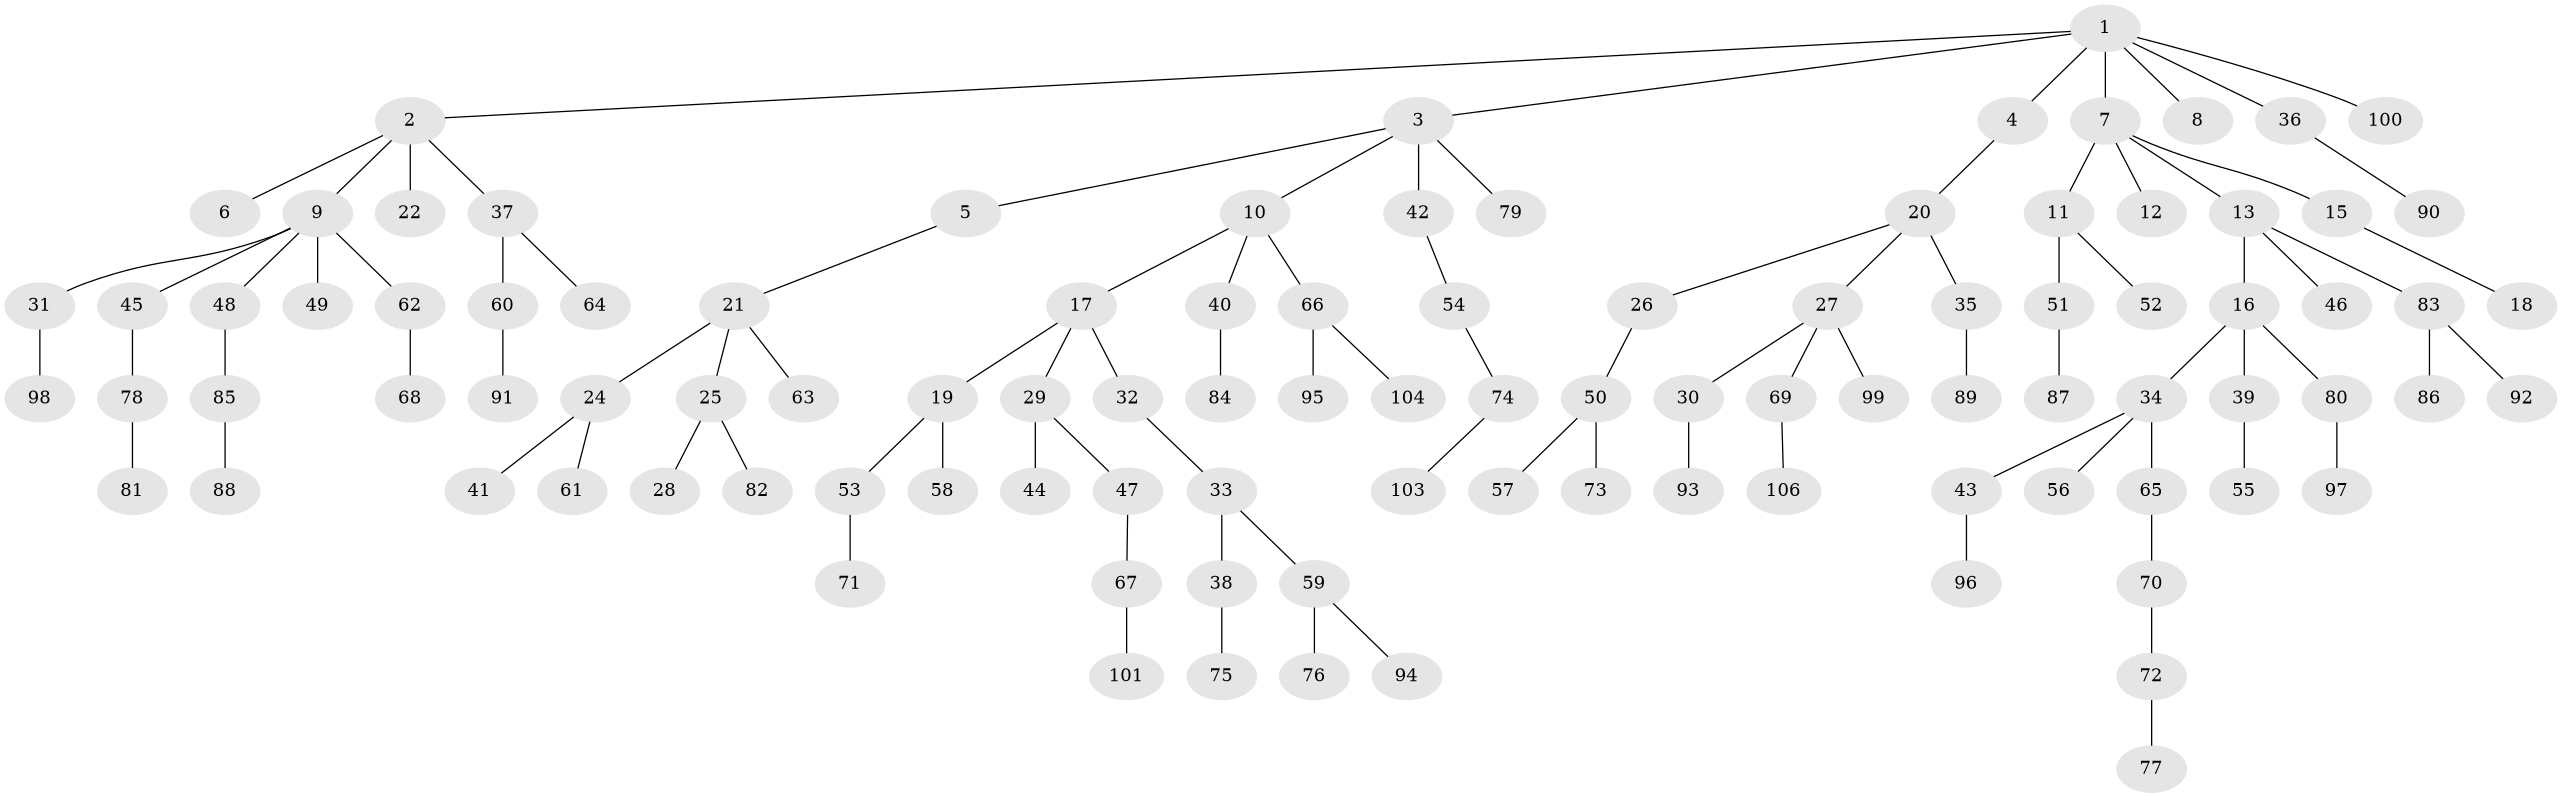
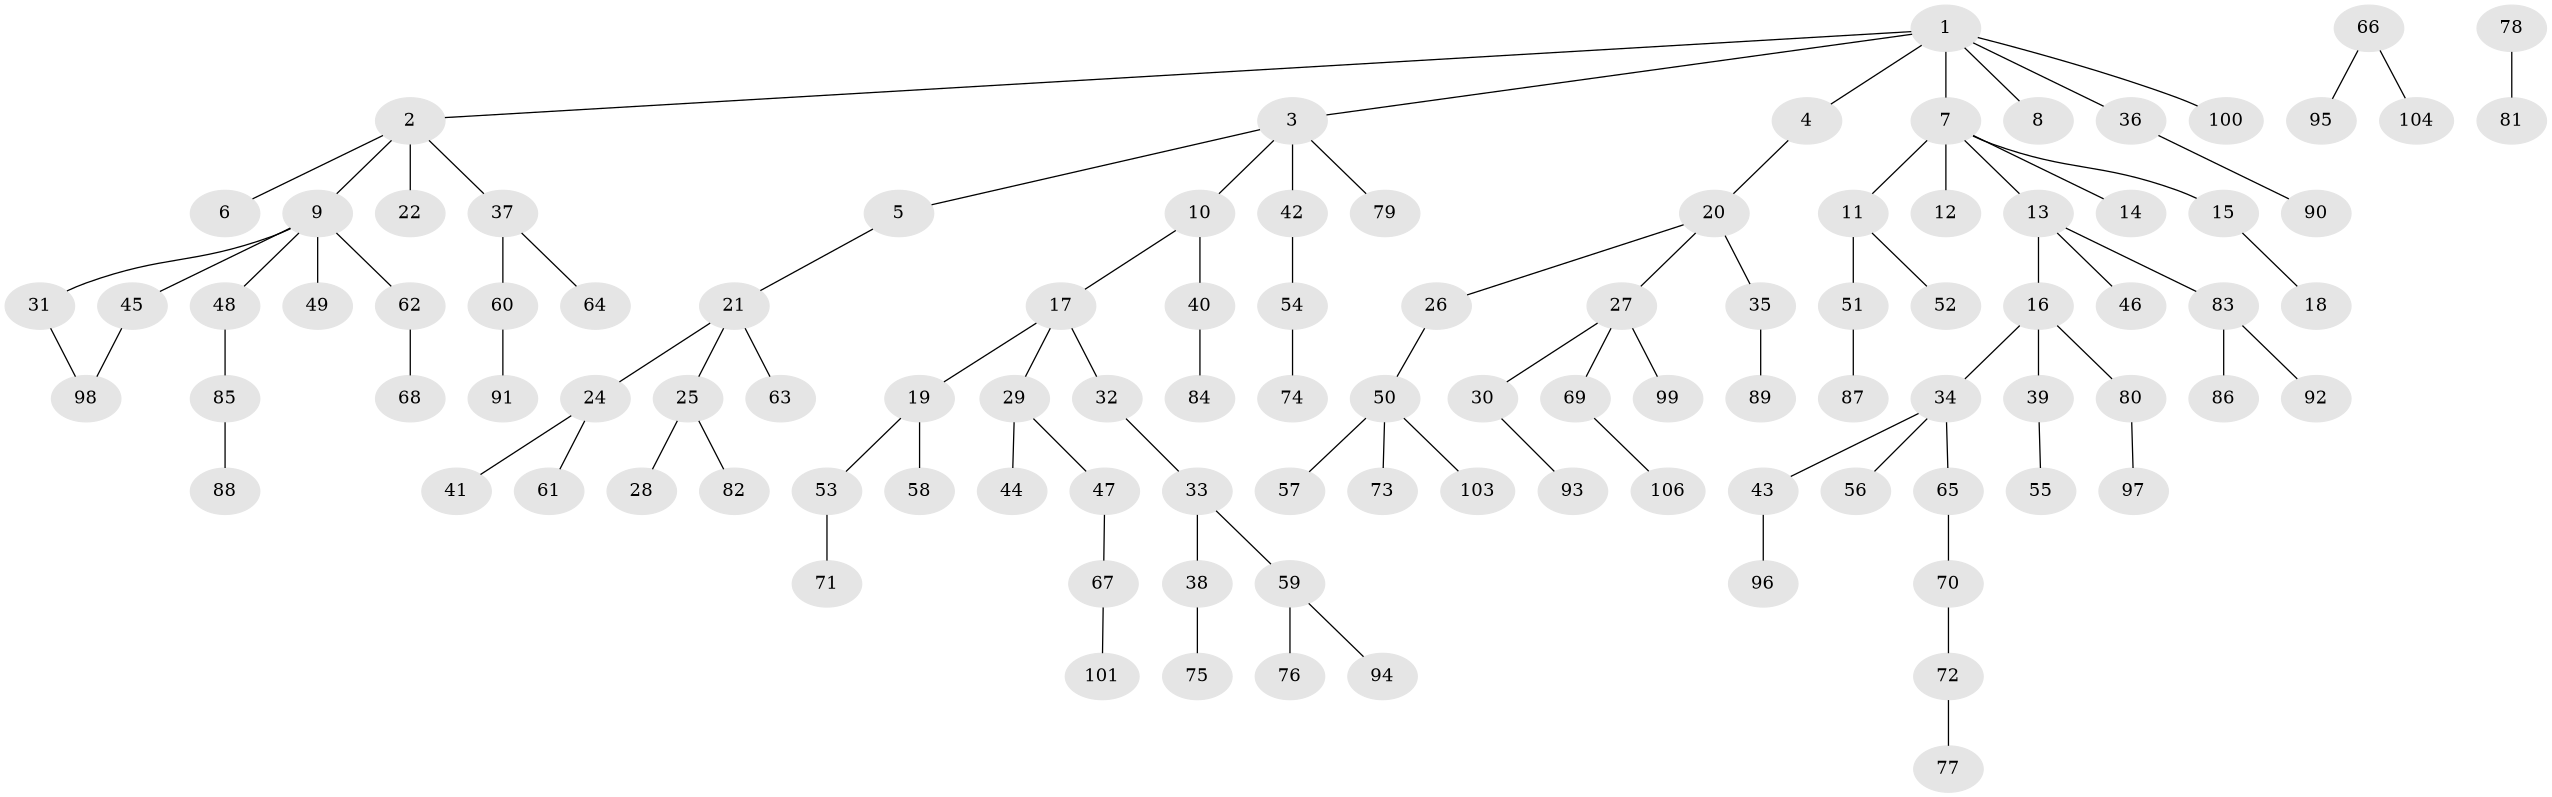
  graph {
    node [color=gray90 style=filled]
    1
    2
    3
    4
    7
    8
    36
    100
    6
    9
    22
    37
    5
    10
    42
    79
    20
    11
    12
    13
+   14
    15
    90
    31
    45
    48
    49
    62
    60
    64
    21
    17
    40
    66
    54
    26
    27
    35
    24
    25
    63
    51
    52
    16
    46
    83
    18
    98
    78
    85
    68
    19
    29
    32
    84
    95
    104
    87
    34
    39
    80
    86
    92
    43
    56
    65
    55
    97
    53
    58
    44
    47
    33
    71
    50
    30
    69
    99
    89
    41
    61
    28
    82
    93
    57
    73
    106
    67
    38
    59
    75
    76
    94
    96
    70
    91
    74
    81
    101
    88
    103
    72
    77
    1 -- 2
    1 -- 3
    1 -- 4
    1 -- 7
    1 -- 8
    1 -- 36
    1 -- 100
    2 -- 6
    2 -- 9
    2 -- 22
    2 -- 37
    3 -- 5
    3 -- 10
    3 -- 42
    3 -- 79
    4 -- 20
    7 -- 11
    7 -- 12
    7 -- 13
+   7 -- 14
    7 -- 15
    36 -- 90
    9 -- 31
    9 -- 45
    9 -- 48
    9 -- 49
    9 -- 62
    37 -- 60
    37 -- 64
    5 -- 21
    10 -- 17
    10 -- 40
-   10 -- 66
    42 -- 54
    20 -- 26
    20 -- 27
    20 -- 35
    11 -- 51
    11 -- 52
    13 -- 16
    13 -- 46
    13 -- 83
    15 -- 18
    31 -- 98
-   45 -- 78
+   45 -- 98
    48 -- 85
    62 -- 68
    60 -- 91
    21 -- 24
    21 -- 25
    21 -- 63
    17 -- 19
    17 -- 29
    17 -- 32
    40 -- 84
    66 -- 95
    66 -- 104
    54 -- 74
    26 -- 50
    27 -- 30
    27 -- 69
    27 -- 99
    35 -- 89
    24 -- 41
    24 -- 61
    25 -- 28
    25 -- 82
    51 -- 87
    16 -- 34
    16 -- 39
    16 -- 80
    83 -- 86
    83 -- 92
    78 -- 81
    85 -- 88
    19 -- 53
    19 -- 58
    29 -- 44
    29 -- 47
    32 -- 33
    34 -- 43
    34 -- 56
    34 -- 65
    39 -- 55
    80 -- 97
    43 -- 96
    65 -- 70
    53 -- 71
    47 -- 67
    33 -- 38
    33 -- 59
    50 -- 57
    50 -- 73
    30 -- 93
    69 -- 106
    67 -- 101
    38 -- 75
    59 -- 76
    59 -- 94
    70 -- 72
-   74 -- 103
+   50 -- 103
    72 -- 77
  }
